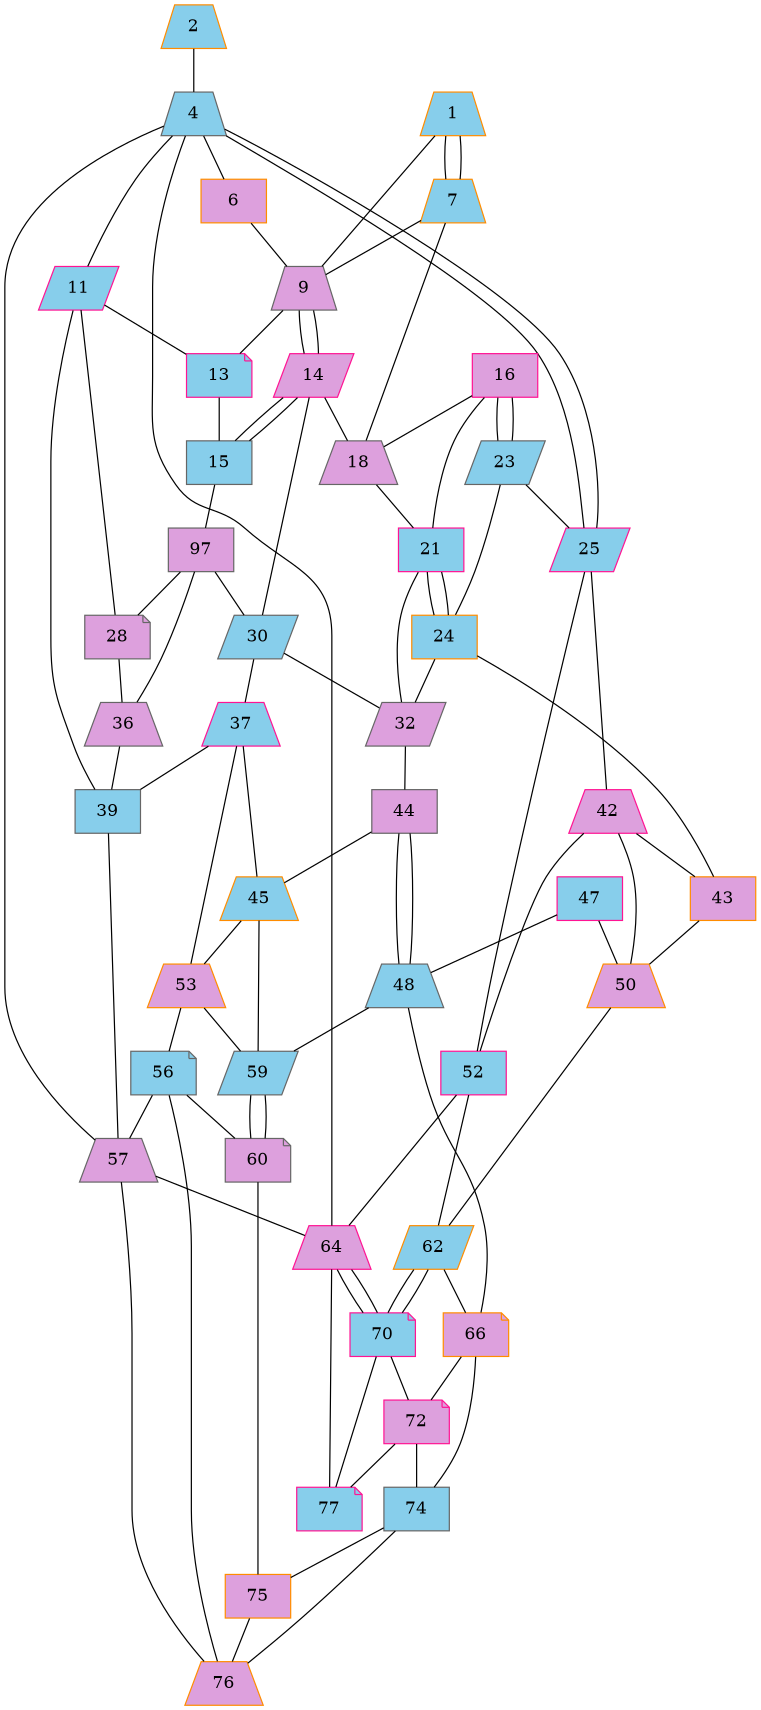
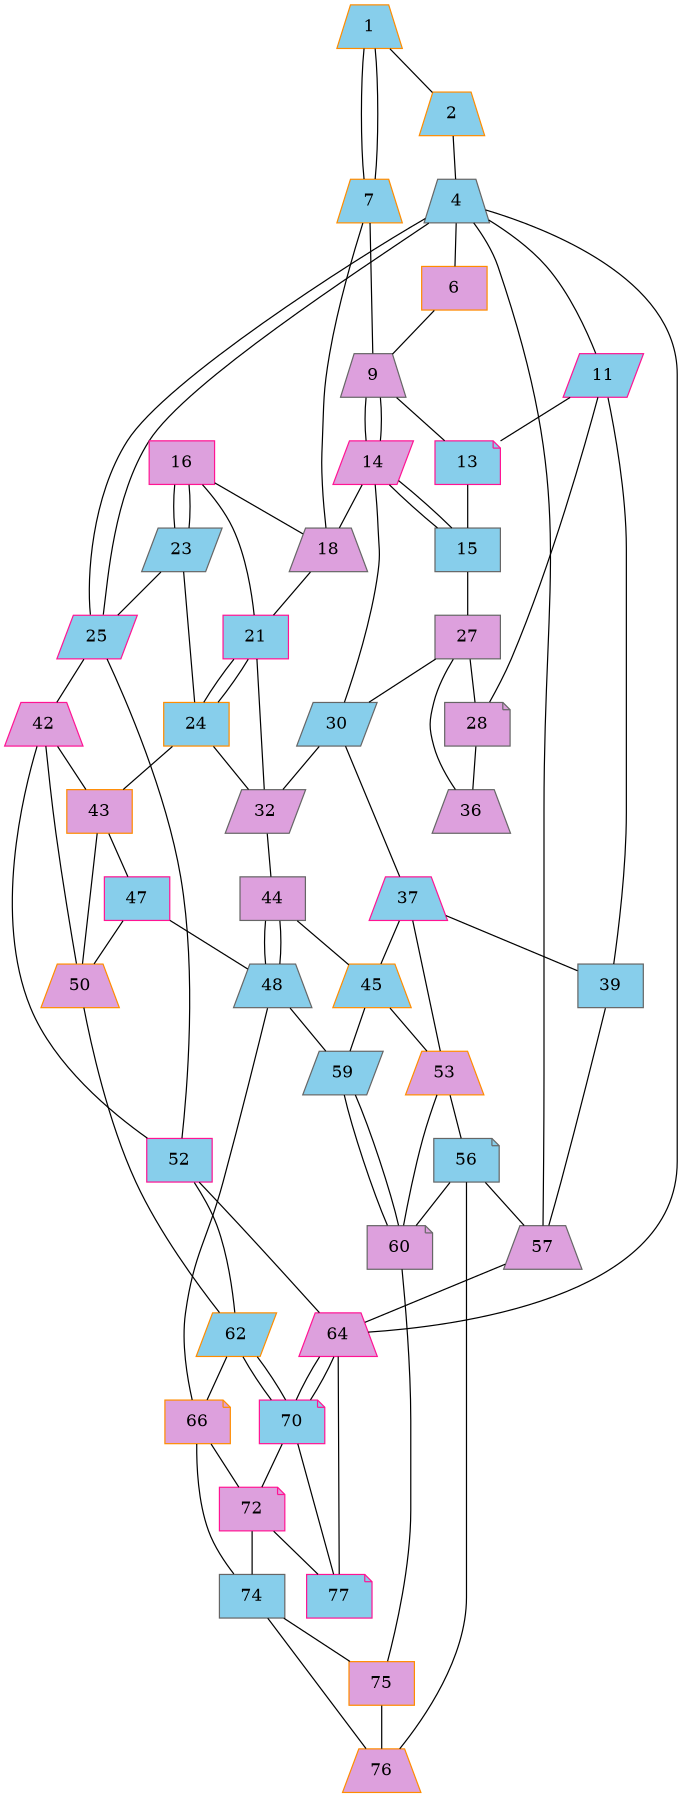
  graph {
    node [color=gray40 fillcolor=skyblue shape=trapezium style=filled]
    1 [color=darkorange]
    2 [color=darkorange super="+3"]
    7 [color=darkorange super="+8"]
    4 [super="+5"]
    9 [fillcolor=plum super="+10"]
    18 [fillcolor=plum super="+19"]
    6 [color=darkorange fillcolor=plum shape=box]
    11 [color=deeppink shape=parallelogram super="+12"]
    25 [color=deeppink shape=parallelogram super="+26"]
    57 [fillcolor=plum super="+69"]
    64 [color=deeppink fillcolor=plum super="+65"]
    16 [color=deeppink fillcolor=plum shape=box super="+17"]
    21 [color=deeppink shape=box super="+22"]
    23 [shape=parallelogram]
    13 [color=deeppink shape=note]
    28 [fillcolor=plum shape=note super="+29"]
    39 [shape=box super="+41"]
    42 [color=deeppink fillcolor=plum super="+49"]
    52 [color=deeppink shape=box super="+61"]
    76 [color=darkorange fillcolor=plum super="+80"]
    70 [color=deeppink shape=note super="+71"]
    77 [color=deeppink shape=note]
    14 [color=deeppink fillcolor=plum shape=parallelogram super="+20"]
    15 [shape=box]
    30 [shape=parallelogram super="+33"]
    36 [fillcolor=plum super="+40"]
-   27 [fillcolor=plum shape=box super="+31" label=97]
+   27 [fillcolor=plum shape=box super="+31"]
    32 [fillcolor=plum shape=parallelogram super="+35"]
    37 [color=deeppink super="+38"]
    24 [color=darkorange shape=box super="+34"]
    43 [color=darkorange fillcolor=plum shape=box super="+46"]
    44 [fillcolor=plum shape=box]
    50 [color=darkorange fillcolor=plum super="+51"]
    47 [color=deeppink shape=box]
    62 [color=darkorange shape=parallelogram super="+63"]
    45 [color=darkorange super="+53"]
    n37 [color=darkorange fillcolor=plum label=53 super="+55"]
    48 [super="+58"]
    59 [shape=parallelogram]
    56 [shape=note super="+68"]
    60 [fillcolor=plum shape=note super="+67"]
    66 [color=darkorange fillcolor=plum shape=note super="+73"]
    72 [color=deeppink fillcolor=plum shape=note super="+78"]
    74 [shape=box super="+79"]
    75 [color=darkorange fillcolor=plum shape=box]
-   1 -- 9
+   1 -- 2
    1 -- 7
    1 -- 7
    2 -- 4
    7 -- 9
    7 -- 18
    4 -- 6
    4 -- 11
    4 -- 25
    4 -- 25
    4 -- 57
    4 -- 64
    9 -- 13
    9 -- 14
    9 -- 14
    18 -- 21
    6 -- 9
    11 -- 13
    11 -- 28
    11 -- 39
    25 -- 42
    25 -- 52
    57 -- 64
-   57 -- 76
    64 -- 70
    64 -- 70
    64 -- 77
    16 -- 18
    16 -- 21
    16 -- 23
    16 -- 23
    21 -- 32
    21 -- 24
    21 -- 24
    23 -- 25
    23 -- 24
    13 -- 15
    28 -- 36 [weight=2]
    39 -- 57
    42 -- 52
    42 -- 43
    42 -- 50
    52 -- 64
    52 -- 62
    70 -- 77
    70 -- 72
    14 -- 18
    14 -- 15
    14 -- 15
    14 -- 30
    15 -- 27
    30 -- 32
    30 -- 37
-   36 -- 39
    27 -- 28
    27 -- 30
    27 -- 36
    32 -- 44
    37 -- 39
    37 -- 45
    37 -- n37
    24 -- 32
    24 -- 43
    43 -- 50
+   43 -- 47
    44 -- 45
    44 -- 48
    44 -- 48
    50 -- 62
    47 -- 50
    47 -- 48
    62 -- 70
    62 -- 70
    62 -- 66
    45 -- n37
    45 -- 59
    n37 -- 56
-   n37 -- 59
+   n37 -- 60
    48 -- 59
    48 -- 66
    59 -- 60
    59 -- 60
    56 -- 57
    56 -- 76
    56 -- 60
    60 -- 75
    66 -- 72
    66 -- 74
    72 -- 77
    72 -- 74
    74 -- 76
    74 -- 75
    75 -- 76
  }
